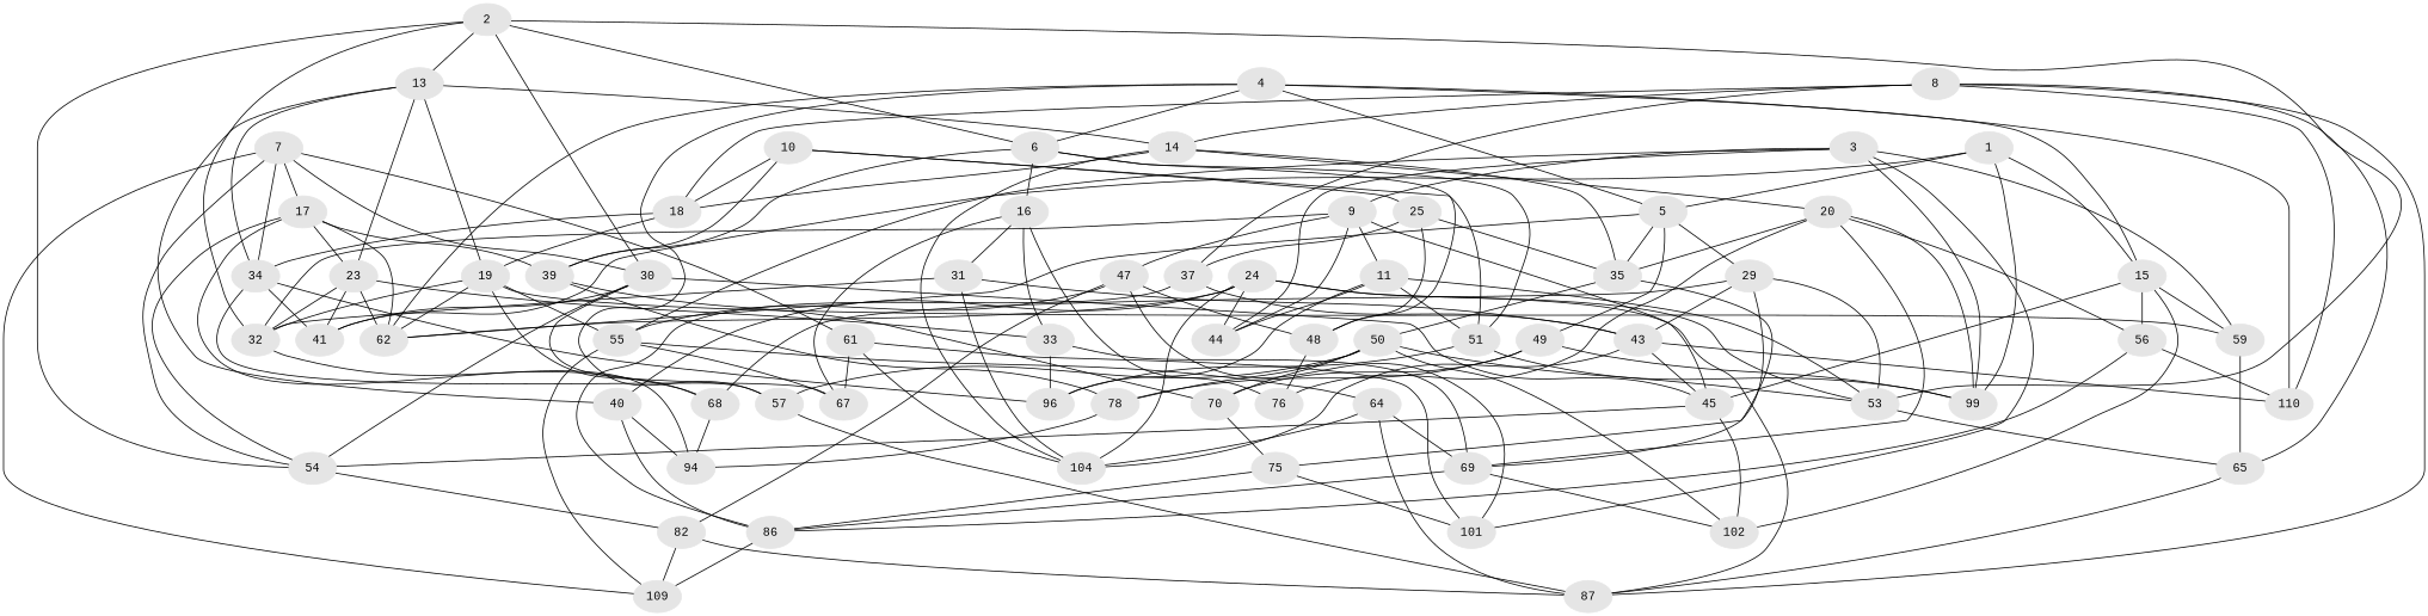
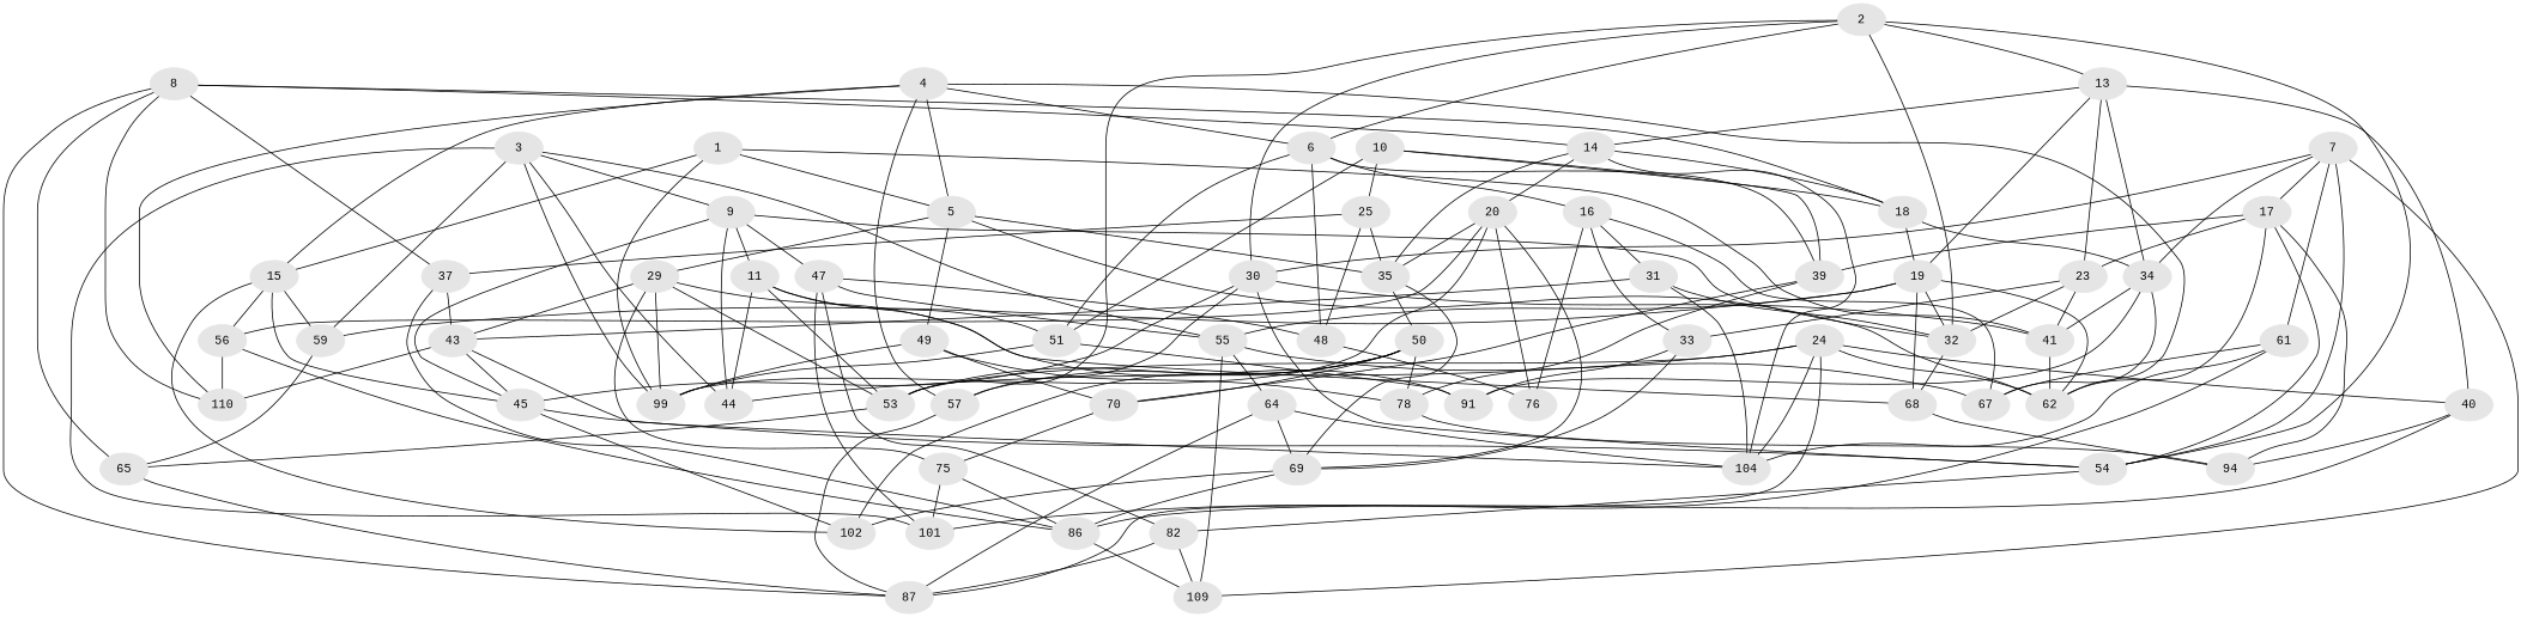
  graph {
    fontname="Liberation Mono"
    node [color=gray90 fontname="Liberation Mono" style=filled]
    edge [fontname="Liberation Mono"]
    5 [super="+63"]
    62 [super="+80"]
    29 [super="+60"]
    35 [super="+92"]
    49
    1
    15 [super="+21"]
    41
    99 [super="+103"]
    59
    45 [super="+84"]
    56
    102
    2 [super="+95"]
    6 [super="+71"]
    13 [super="+98"]
    30 [super="+107"]
    32 [super="+36"]
    53 [super="+85"]
    54 [super="+66"]
    16 [super="+89"]
    39 [super="+83"]
    48
    51 [super="+73"]
    34 [super="+79"]
    14 [super="+22"]
    19 [super="+90"]
    23 [super="+42"]
    40
    57
    68
    65
    82
    3 [super="+52"]
    9 [super="+74"]
    44
    55 [super="+100"]
    101
    11 [super="+105"]
    47 [super="+77"]
    109
    67
    64
    4 [super="+12"]
    110
    87 [super="+108"]
    43 [super="+93"]
    75
    69 [super="+72"]
    50 [super="+58"]
    70
    78
    31
    33 [super="+38"]
    76
-   96
+   96 [label=91]
    7 [super="+26"]
    17 [super="+97"]
    61
    94
    104 [super="+106"]
    8 [super="+88"]
    18 [super="+28"]
    37
    20 [super="+81"]
    86 [super="+91"]
    10
    25
    24 [super="+46"]
    5 -- 62
    5 -- 29
    5 -- 35
    5 -- 49
+   29 -- 99
    29 -- 53
    29 -- 68
    29 -- 43
    29 -- 75
    35 -- 69
    35 -- 50
    49 -- 99
    49 -- 70
    49 -- 78
    1 -- 5
    1 -- 15
    1 -- 41
    1 -- 99
    15 -- 59
    15 -- 45
    15 -- 56
    15 -- 102
    59 -- 65
    45 -- 102
    45 -- 54
    56 -- 110
    56 -- 86
    2 -- 6
    2 -- 13
    2 -- 30
    2 -- 32
    2 -- 53
    2 -- 54
    6 -- 16
    6 -- 39
    6 -- 48
    6 -- 51
    13 -- 34
    13 -- 14
    13 -- 19
    13 -- 23
    13 -- 40
    30 -- 41
    30 -- 45
    30 -- 54
    30 -- 57
    32 -- 68
    53 -- 65
    54 -- 82
    16 -- 67
    16 -- 31
    16 -- 33
    16 -- 76 [weight=2]
    39 -- 70
    39 -- 78
    48 -- 76
    51 -- 99
    51 -- 96
    34 -- 41
    34 -- 67
    34 -- 96
    14 -- 35
    14 -- 104
    14 -- 18
    14 -- 20
    19 -- 62
    19 -- 59
    19 -- 32
    19 -- 68
    19 -- 55
-   23 -- 62
+   41 -- 62
    23 -- 41
    23 -- 32
    23 -- 33
    40 -- 94
    40 -- 86
    57 -- 87
    68 -- 94
    65 -- 87
    82 -- 109
    82 -- 87
    3 -- 99
    3 -- 59
    3 -- 9
    3 -- 44
    3 -- 55
    3 -- 101
    9 -- 45
    9 -- 32
    9 -- 44
    9 -- 11
    9 -- 47
    55 -- 109
    55 -- 67
    55 -- 64
    11 -- 53
    11 -- 51 [weight=2]
    11 -- 44
    11 -- 96
    47 -- 48
    47 -- 82
    47 -- 55
    47 -- 101
    64 -- 87
    64 -- 69
    64 -- 104
    4 -- 5
    4 -- 62
    4 -- 15
    4 -- 6
    4 -- 57
    4 -- 110
    43 -- 45
    43 -- 110
    43 -- 104
    75 -- 101
    75 -- 86
    69 -- 102
    69 -- 86
    50 -- 102
    50 -- 53
    50 -- 57
    50 -- 70
    50 -- 78
    70 -- 75
    78 -- 94
    31 -- 32
    31 -- 43
    31 -- 104
    33 -- 69
    33 -- 96
    7 -- 30
    7 -- 54
    7 -- 34
    7 -- 109
    7 -- 17
    7 -- 61
    17 -- 62
    17 -- 54
    17 -- 39
    17 -- 23
    17 -- 94
    61 -- 101
    61 -- 67
    61 -- 104
    8 -- 14
    8 -- 65
    8 -- 110
    8 -- 87
    8 -- 18
    8 -- 37
    18 -- 34
    18 -- 19
    37 -- 43
    37 -- 86
    20 -- 35
    20 -- 99
    20 -- 56
    20 -- 69
    20 -- 76
    86 -- 109
    10 -- 39
    10 -- 51
    10 -- 18
    10 -- 25
    25 -- 35
    25 -- 48
    25 -- 37
    24 -- 62
    24 -- 53
    24 -- 40
    24 -- 44
    24 -- 87
    24 -- 104
  }
